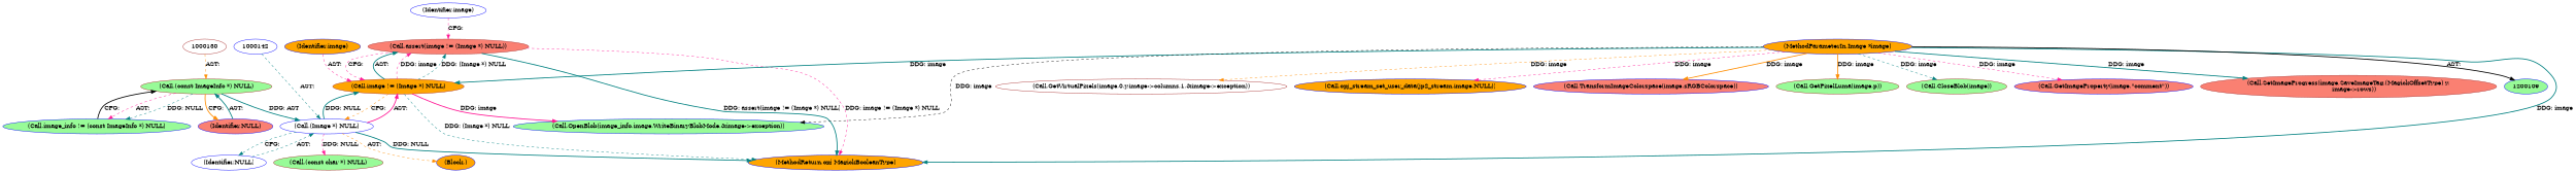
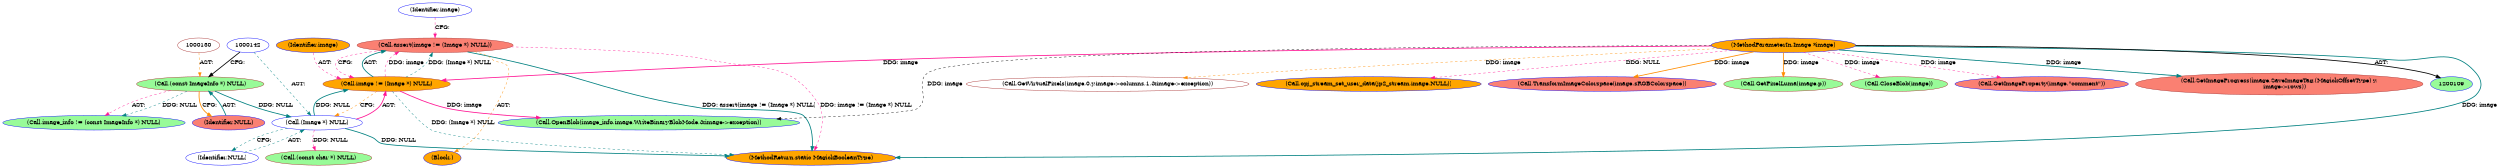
  digraph {
    node [color=blue fillcolor=palegreen style=filled]
    edge [color=teal style=dashed]
    n1 [color=brown fillcolor=salmon label="(Call,assert(image != (Image *) NULL))"]
    n2 [color=brown fillcolor=orange label="(Call,image != (Image *) NULL)"]
-   n3 [fillcolor=orange label="(MethodReturn,opj MagickBooleanType)"]
+   n3 [fillcolor=orange label="(MethodReturn,static MagickBooleanType)"]
    n4 [fillcolor=orange label="(Block,)"]
    n5 [fillcolor=white label="(Call,(Image *) NULL)"]
    n6 [label="(Call,OpenBlob(image_info,image,WriteBinaryBlobMode,&image->exception))"]
    n7 [fillcolor=white label="(Identifier,NULL)"]
    n8 [color=brown label="(Call,(const char *) NULL)"]
    n9 [fillcolor=orange label="(MethodParameterIn,Image *image)"]
    n10 [color=brown fillcolor=white label="(Call,GetVirtualPixels(image,0,y,image->columns,1,&image->exception))"]
    n11 [fillcolor=orange label="(Call,opj_stream_set_user_data(jp2_stream,image,NULL))"]
    n12 [fillcolor=salmon label="(Call,TransformImageColorspace(image,sRGBColorspace))"]
    n13 [color=brown label="(Call,GetPixelLuma(image,p))"]
    n14 [color=brown label="(Call,CloseBlob(image))"]
    n15 [fillcolor=salmon label="(Call,GetImageProperty(image,\"comment\"))"]
    n16 [color=brown fillcolor=salmon label="(Call,SetImageProgress(image,SaveImageTag,(MagickOffsetType) y,\n      image->rows))"]
    n17 [label=1200109]
    n18 [color=brown label="(Call,(const ImageInfo *) NULL)"]
    n19 [label="(Call,image_info != (const ImageInfo *) NULL)"]
    n20 [fillcolor=salmon label="(Identifier,NULL)"]
    n21 [fillcolor=white label="(Identifier,image)"]
    n22 [fillcolor=orange label="(Identifier,image)"]
    1000142 [fillcolor=white]
    1000130 [color=brown fillcolor=white]
    n1 -> n2 [color=deeppink label="CFG: "]
    n1 -> n3 [color=deeppink label="DDG: image != (Image *) NULL"]
    n1 -> n3 [label="DDG: assert(image != (Image *) NULL)" style=bold]
-   n5 -> n4 [color=darkorange label="AST: "]
+   n1 -> n4 [color=darkorange label="AST: "]
    n2 -> n1 [label="AST: " style=bold]
    n2 -> n1 [color=deeppink label="DDG: image"]
    n2 -> n1 [label="DDG: (Image *) NULL"]
    n2 -> n3 [label="DDG: (Image *) NULL"]
    n2 -> n5 [color=darkorange label="CFG: "]
    n2 -> n6 [color=deeppink label="DDG: image" style=bold]
    n5 -> n2 [color=deeppink label="AST: " style=bold]
    n5 -> n2 [label="DDG: NULL" style=bold]
    n5 -> n3 [label="DDG: NULL" style=bold]
    n5 -> n7 [label="CFG: "]
    n5 -> n8 [color=deeppink label="DDG: NULL"]
    n7 -> n5 [label="AST: "]
-   n9 -> n2 [label="DDG: image" style=bold]
+   n9 -> n2 [color=deeppink label="DDG: image" style=bold]
    n9 -> n3 [label="DDG: image" style=bold]
    n9 -> n6 [color=black label="DDG: image"]
    n9 -> n10 [color=darkorange label="DDG: image"]
-   n9 -> n11 [color=deeppink label="DDG: image"]
+   n9 -> n11 [color=deeppink label="DDG: NULL"]
    n9 -> n12 [color=darkorange label="DDG: image" style=bold]
    n9 -> n13 [color=darkorange label="DDG: image" style=bold]
-   n9 -> n14 [label="DDG: image"]
+   n9 -> n14 [color=deeppink label="DDG: image"]
    n9 -> n15 [color=deeppink label="DDG: image"]
    n9 -> n16 [label="DDG: image" style=bold]
    n9 -> n17 [color=black label="AST: " style=bold]
-   n18 -> n5 [label="DDG: AST" style=bold]
+   n18 -> n5 [label="DDG: NULL" style=bold]
    n18 -> n19 [color=deeppink label="AST: "]
    n18 -> n19 [label="DDG: NULL"]
    n18 -> n20 [color=darkorange label="CFG: " style=bold]
-   n19 -> n18 [color=black label="CFG: " style=bold]
+   1000142 -> n18 [color=black label="CFG: " style=bold]
    n20 -> n18 [label="AST: " style=bold]
    n21 -> n1 [color=deeppink label="CFG: "]
    n22 -> n2 [color=deeppink label="AST: "]
    1000142 -> n5 [label="AST: "]
    1000130 -> n18 [color=darkorange label="AST: "]
  }
